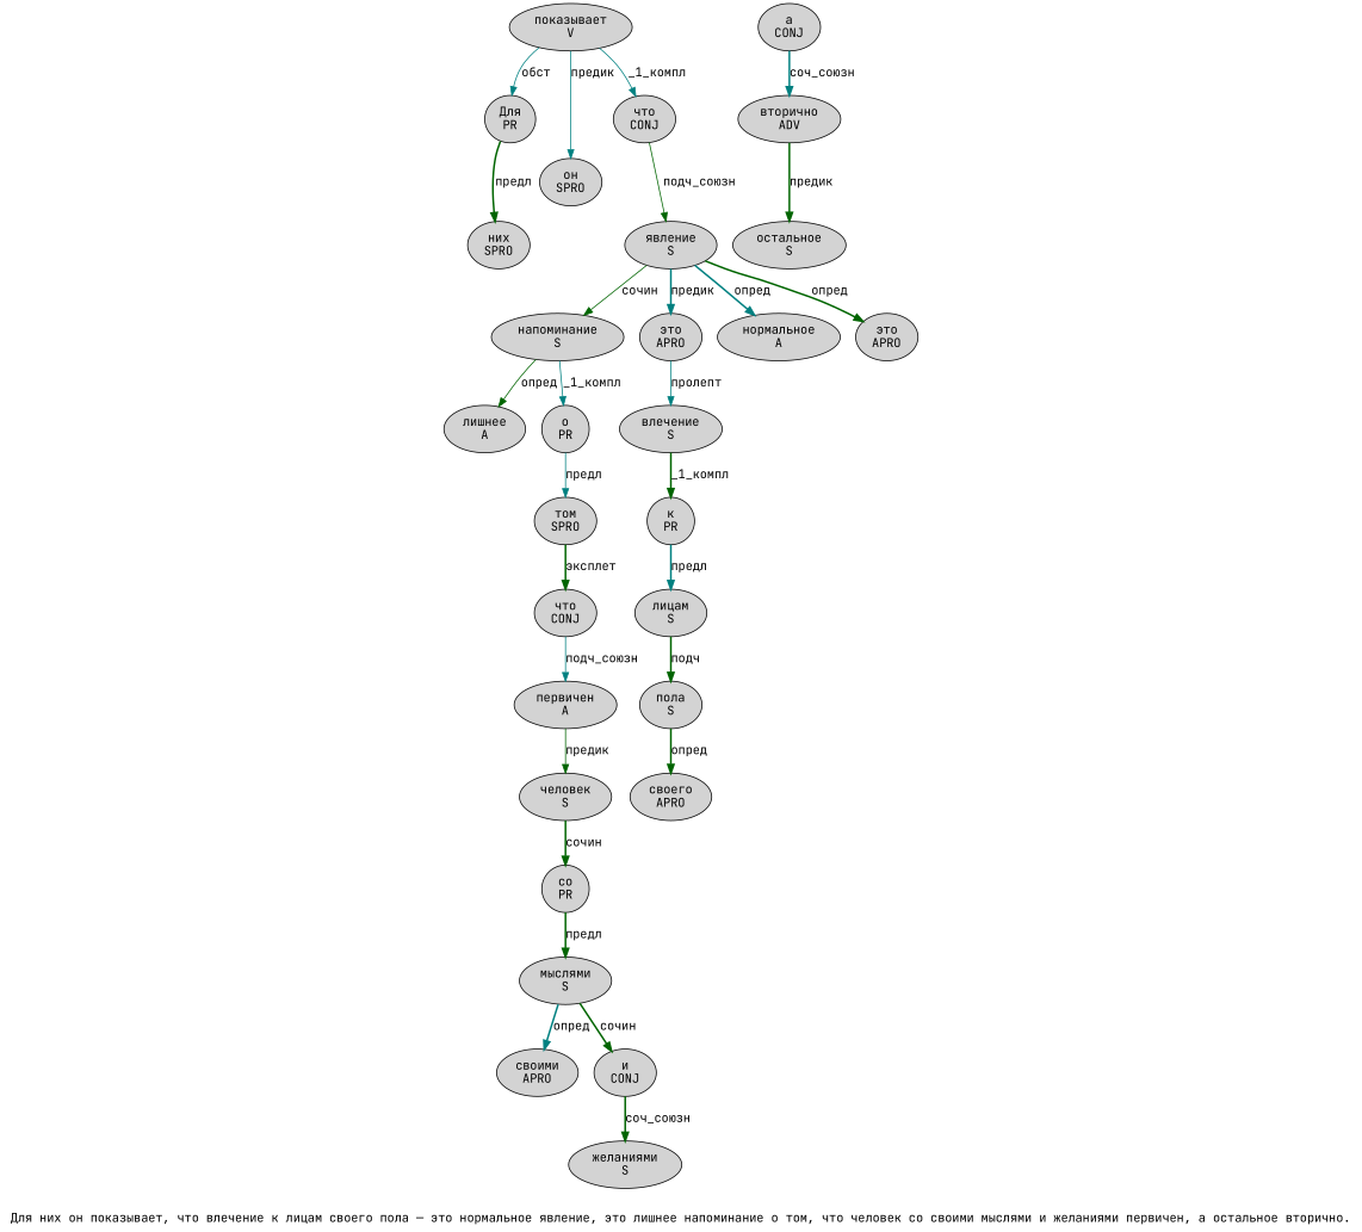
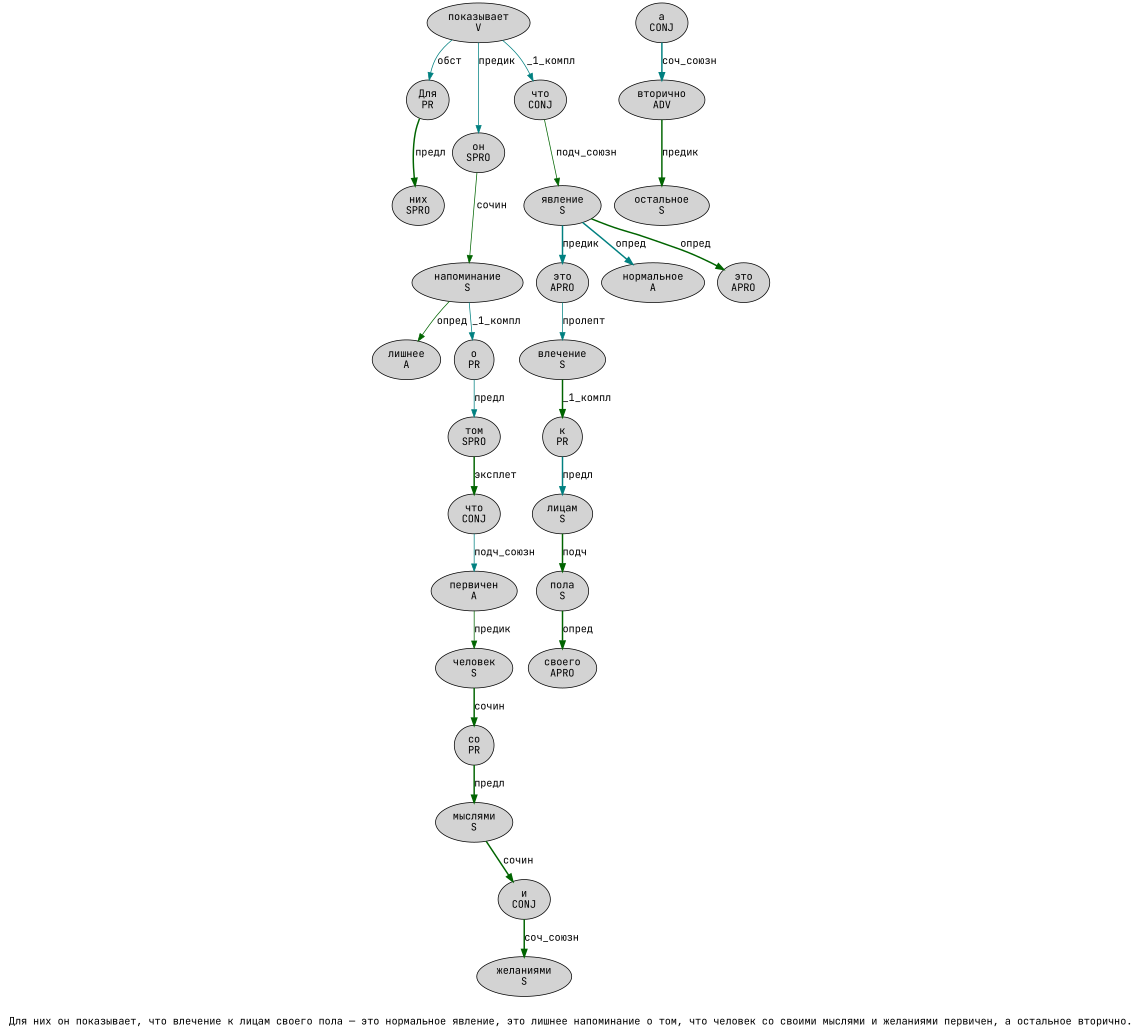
  digraph {
    fontname="JetBrains Mono"
    label="Для них он показывает, что влечение к лицам своего пола — это нормальное явление, это лишнее напоминание о том, что человек со своими мыслями и желаниями первичен, а остальное вторично."
    node [fillcolor=lightgray fontname="JetBrains Mono" penwidth=1 shape=ellipse style=filled]
    edge [color=darkgreen fontname="JetBrains Mono" style=bold]
    n1 [label="Для\nPR"]
    n2 [label="них\nSPRO"]
    n3 [label="он\nSPRO"]
    n4 [label="показывает\nV"]
    n5 [label="что\nCONJ"]
    n6 [label="явление\nS"]
    n7 [label="это\nAPRO"]
    n8 [label="нормальное\nA"]
    n9 [label="это\nAPRO"]
    n10 [label="напоминание\nS"]
    n11 [label="влечение\nS"]
    n12 [label="к\nPR"]
    n13 [label="лицам\nS"]
    n14 [label="пола\nS"]
    n15 [label="своего\nAPRO"]
    n16 [label="лишнее\nA"]
    n17 [label="о\nPR"]
    n18 [label="том\nSPRO"]
    n19 [label="что\nCONJ"]
    n20 [label="первичен\nA"]
    n21 [label="человек\nS"]
    n22 [label="со\nPR"]
    n23 [label="мыслями\nS"]
-   n24 [label="своими\nAPRO"]
    n25 [label="и\nCONJ"]
    n26 [label="желаниями\nS"]
    n27 [label="а\nCONJ"]
    n28 [label="вторично\nADV"]
    n29 [label="остальное\nS"]
    n1 -> n2 [label="предл"]
    n4 -> n1 [color=teal label="обст" style=solid]
    n4 -> n3 [color=teal label="предик" style=solid]
    n4 -> n5 [color=teal label="_1_компл" style=solid]
    n5 -> n6 [label="подч_союзн" style=solid]
    n6 -> n7 [color=teal label="предик"]
    n6 -> n8 [color=teal label="опред"]
    n6 -> n9 [label="опред"]
-   n6 -> n10 [label="сочин" style=solid]
+   n3 -> n10 [label="сочин" style=solid]
    n7 -> n11 [color=teal label="пролепт" style=solid]
    n10 -> n16 [label="опред" style=solid]
    n10 -> n17 [color=teal label="_1_компл" style=solid]
    n11 -> n12 [label="_1_компл"]
    n12 -> n13 [color=teal label="предл"]
    n13 -> n14 [label="подч"]
    n14 -> n15 [label="опред"]
    n17 -> n18 [color=teal label="предл" style=solid]
    n18 -> n19 [label="эксплет"]
    n19 -> n20 [color=teal label="подч_союзн" style=solid]
    n20 -> n21 [label="предик" style=solid]
    n21 -> n22 [label="сочин"]
    n22 -> n23 [label="предл"]
-   n23 -> n24 [color=teal label="опред"]
    n23 -> n25 [label="сочин"]
    n25 -> n26 [label="соч_союзн"]
    n27 -> n28 [color=teal label="соч_союзн"]
    n28 -> n29 [label="предик"]
  }
